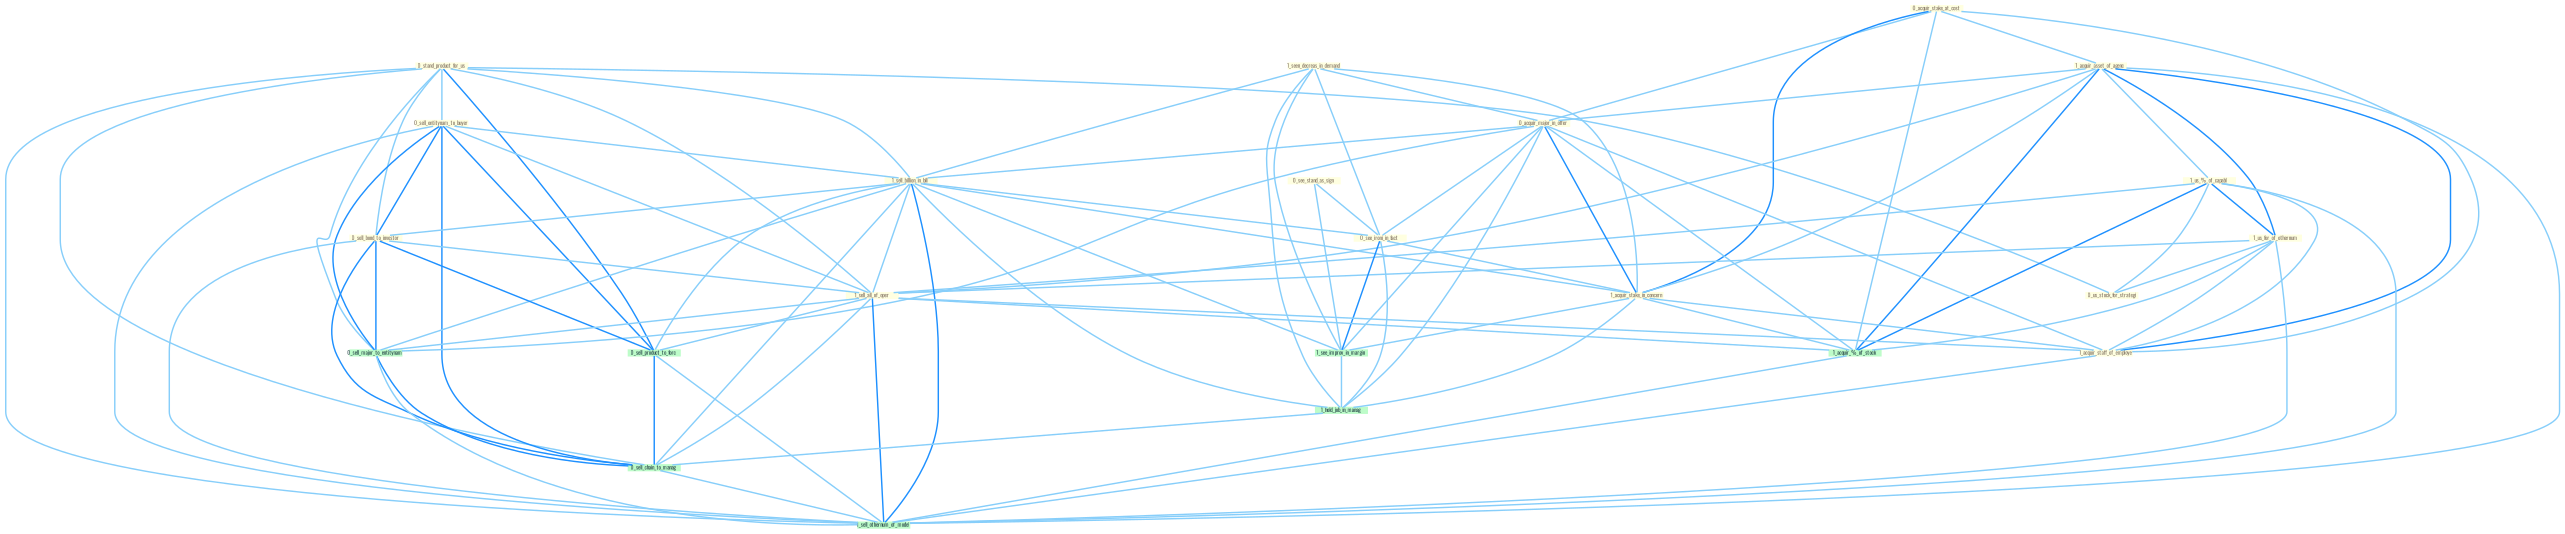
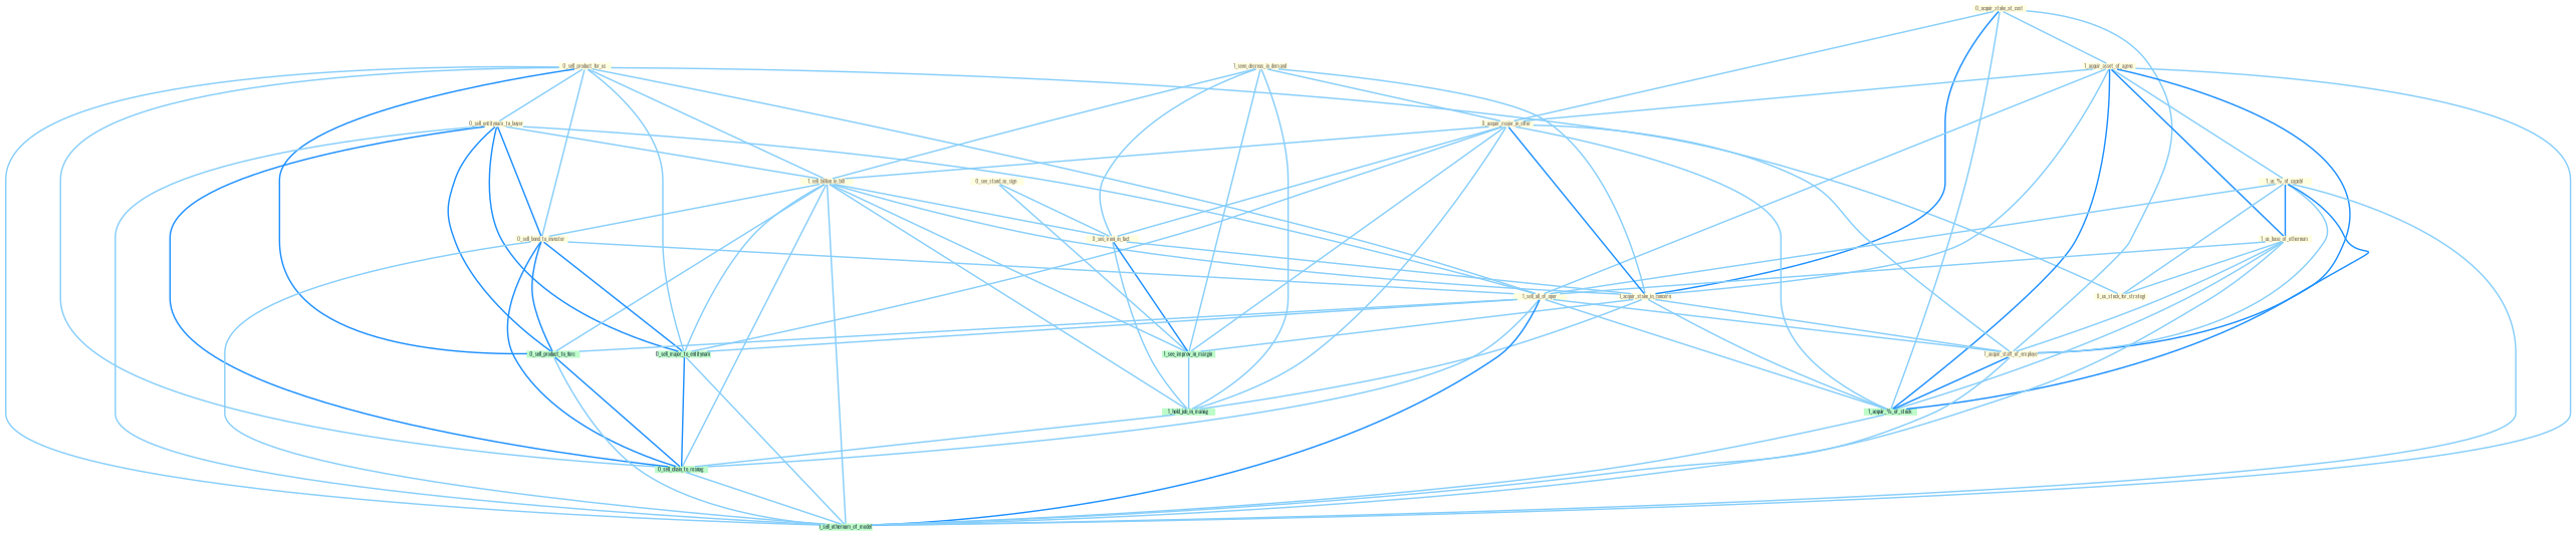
  graph {
    fontname=Oswald
    node [color="#ffffe0" fixedsize=true fontcolor="#8b7d6b" fontname=Oswald fontsize=4 shape=polygon style=filled]
    edge [color="#87cefa" fontname=Oswald w=1]
-   "0_sell_product_for_us " [height=.06 width=.5 label="0_stand_product_for_us"]
+   "0_sell_product_for_us " [height=.06 width=.5]
    "0_acquir_stake_at_cost " [height=.06 width=.5]
    "1_acquir_asset_of_agenc " [height=.06 width=.5]
    "1_us_%_of_capabl " [height=.06 width=.5]
-   "1_us_base_of_othernum " [height=.06 width=.5 label="1_us_for_of_othernum"]
+   "1_us_base_of_othernum " [height=.06 width=.5]
    "0_sell_entitynam_to_buyer " [height=.06 width=.5]
    "1_seen_decreas_in_demand " [height=.06 width=.5]
    "0_acquir_major_in_offer " [height=.06 width=.5]
    "1_sell_billion_in_bill " [height=.06 width=.5]
    "0_see_stand_as_sign " [height=.06 width=.5]
    "0_see_ironi_in_fact " [height=.06 width=.5]
    "0_sell_bond_to_investor " [height=.06 width=.5]
    "1_acquir_stake_in_concern " [height=.06 width=.5]
    n14 [height=.06 label="0_us_stock_for_strategi" width=.5]
    "1_sell_all_of_oper " [height=.06 width=.5]
    "1_acquir_staff_of_employe " [height=.06 width=.5]
    "0_sell_product_to_forc " [color="#BDFCC9" fontcolor="#2f4f4f" height=.06 width=.5]
    "0_sell_major_to_entitynam " [color="#BDFCC9" fontcolor="#2f4f4f" height=.06 width=.5]
    "0_sell_chain_to_manag " [color="#BDFCC9" fontcolor="#2f4f4f" height=.06 width=.5]
    "1_sell_othernum_of_model " [color="#BDFCC9" fontcolor="#2f4f4f" height=.06 width=.5]
    "1_acquir_%_of_stock " [color="#BDFCC9" fontcolor="#2f4f4f" height=.06 width=.5]
    "1_see_improv_in_margin " [color="#BDFCC9" fontcolor="#2f4f4f" height=.06 width=.5]
    "1_hold_job_in_manag " [color="#BDFCC9" fontcolor="#2f4f4f" height=.06 width=.5]
    subgraph sub_1 {
      "0_sell_product_for_us "
      "0_acquir_stake_at_cost "
      "1_acquir_asset_of_agenc "
      "1_us_%_of_capabl "
      "1_us_base_of_othernum "
      "0_sell_entitynam_to_buyer "
      "1_seen_decreas_in_demand "
      "0_acquir_major_in_offer "
      "1_sell_billion_in_bill "
      "0_see_stand_as_sign "
      "0_see_ironi_in_fact "
      "0_sell_bond_to_investor "
      "1_acquir_stake_in_concern "
      n14
      "1_sell_all_of_oper "
      "1_acquir_staff_of_employe "
    }
    subgraph sub_2 {
    }
    "0_sell_product_for_us " -- "0_sell_entitynam_to_buyer "
    "0_sell_product_for_us " -- "1_sell_billion_in_bill "
    "0_sell_product_for_us " -- "0_sell_bond_to_investor "
    "0_sell_product_for_us " -- n14
    "0_sell_product_for_us " -- "1_sell_all_of_oper "
    "0_sell_product_for_us " -- "0_sell_product_to_forc " [color="#1e90ff" w=2]
    "0_sell_product_for_us " -- "0_sell_major_to_entitynam "
    "0_sell_product_for_us " -- "0_sell_chain_to_manag "
    "0_sell_product_for_us " -- "1_sell_othernum_of_model "
    "0_acquir_stake_at_cost " -- "1_acquir_asset_of_agenc "
    "0_acquir_stake_at_cost " -- "0_acquir_major_in_offer "
    "0_acquir_stake_at_cost " -- "1_acquir_stake_in_concern " [color="#1e90ff" w=2]
    "0_acquir_stake_at_cost " -- "1_acquir_staff_of_employe "
    "0_acquir_stake_at_cost " -- "1_acquir_%_of_stock "
    "1_acquir_asset_of_agenc " -- "1_us_%_of_capabl "
    "1_acquir_asset_of_agenc " -- "1_us_base_of_othernum " [color="#1e90ff"]
    "1_acquir_asset_of_agenc " -- "0_acquir_major_in_offer "
    "1_acquir_asset_of_agenc " -- "1_acquir_stake_in_concern "
    "1_acquir_asset_of_agenc " -- "1_sell_all_of_oper "
    "1_acquir_asset_of_agenc " -- "1_acquir_staff_of_employe " [color="#1e90ff" w=2]
    "1_acquir_asset_of_agenc " -- "1_sell_othernum_of_model "
    "1_acquir_asset_of_agenc " -- "1_acquir_%_of_stock " [color="#1e90ff" w=2]
    "1_us_%_of_capabl " -- "1_us_base_of_othernum " [color="#1e90ff" w=2]
    "1_us_%_of_capabl " -- n14
    "1_us_%_of_capabl " -- "1_sell_all_of_oper "
    "1_us_%_of_capabl " -- "1_acquir_staff_of_employe "
    "1_us_%_of_capabl " -- "1_sell_othernum_of_model "
    "1_us_%_of_capabl " -- "1_acquir_%_of_stock " [color="#1e90ff" w=2]
    "1_us_base_of_othernum " -- n14
    "1_us_base_of_othernum " -- "1_sell_all_of_oper "
    "1_us_base_of_othernum " -- "1_acquir_staff_of_employe "
    "1_us_base_of_othernum " -- "1_sell_othernum_of_model "
    "1_us_base_of_othernum " -- "1_acquir_%_of_stock "
    "0_sell_entitynam_to_buyer " -- "1_sell_billion_in_bill "
    "0_sell_entitynam_to_buyer " -- "0_sell_bond_to_investor " [color="#1e90ff" w=2]
    "0_sell_entitynam_to_buyer " -- "1_sell_all_of_oper "
    "0_sell_entitynam_to_buyer " -- "0_sell_product_to_forc " [color="#1e90ff" w=2]
    "0_sell_entitynam_to_buyer " -- "0_sell_major_to_entitynam " [color="#1e90ff" w=2]
    "0_sell_entitynam_to_buyer " -- "0_sell_chain_to_manag " [color="#1e90ff" w=2]
    "0_sell_entitynam_to_buyer " -- "1_sell_othernum_of_model "
    "1_seen_decreas_in_demand " -- "0_acquir_major_in_offer "
    "1_seen_decreas_in_demand " -- "1_sell_billion_in_bill "
    "1_seen_decreas_in_demand " -- "0_see_ironi_in_fact "
    "1_seen_decreas_in_demand " -- "1_acquir_stake_in_concern "
    "1_seen_decreas_in_demand " -- "1_see_improv_in_margin "
    "1_seen_decreas_in_demand " -- "1_hold_job_in_manag "
    "0_acquir_major_in_offer " -- "1_sell_billion_in_bill "
    "0_acquir_major_in_offer " -- "0_see_ironi_in_fact "
    "0_acquir_major_in_offer " -- "1_acquir_stake_in_concern " [color="#1e90ff" w=2]
    "0_acquir_major_in_offer " -- "1_acquir_staff_of_employe "
    "0_acquir_major_in_offer " -- "0_sell_major_to_entitynam "
    "0_acquir_major_in_offer " -- "1_acquir_%_of_stock "
    "0_acquir_major_in_offer " -- "1_see_improv_in_margin "
    "0_acquir_major_in_offer " -- "1_hold_job_in_manag "
    "1_sell_billion_in_bill " -- "0_see_ironi_in_fact "
    "1_sell_billion_in_bill " -- "0_sell_bond_to_investor "
    "1_sell_billion_in_bill " -- "1_acquir_stake_in_concern "
-   "1_sell_billion_in_bill " -- "1_sell_all_of_oper "
    "1_sell_billion_in_bill " -- "0_sell_product_to_forc "
    "1_sell_billion_in_bill " -- "0_sell_major_to_entitynam "
    "1_sell_billion_in_bill " -- "0_sell_chain_to_manag "
-   "1_sell_billion_in_bill " -- "1_sell_othernum_of_model " [color="#1e90ff"]
+   "1_sell_billion_in_bill " -- "1_sell_othernum_of_model "
    "1_sell_billion_in_bill " -- "1_see_improv_in_margin "
    "1_sell_billion_in_bill " -- "1_hold_job_in_manag "
    "0_see_stand_as_sign " -- "0_see_ironi_in_fact "
    "0_see_stand_as_sign " -- "1_see_improv_in_margin "
    "0_see_ironi_in_fact " -- "1_acquir_stake_in_concern "
    "0_see_ironi_in_fact " -- "1_see_improv_in_margin " [color="#1e90ff" w=2]
    "0_see_ironi_in_fact " -- "1_hold_job_in_manag "
    "0_sell_bond_to_investor " -- "1_sell_all_of_oper "
    "0_sell_bond_to_investor " -- "0_sell_product_to_forc " [color="#1e90ff" w=2]
    "0_sell_bond_to_investor " -- "0_sell_major_to_entitynam " [color="#1e90ff" w=2]
    "0_sell_bond_to_investor " -- "0_sell_chain_to_manag " [color="#1e90ff" w=2]
    "0_sell_bond_to_investor " -- "1_sell_othernum_of_model "
    "1_acquir_stake_in_concern " -- "1_acquir_staff_of_employe "
    "1_acquir_stake_in_concern " -- "1_acquir_%_of_stock "
    "1_acquir_stake_in_concern " -- "1_see_improv_in_margin "
    "1_acquir_stake_in_concern " -- "1_hold_job_in_manag "
    "1_sell_all_of_oper " -- "1_acquir_staff_of_employe "
    "1_sell_all_of_oper " -- "0_sell_product_to_forc "
    "1_sell_all_of_oper " -- "0_sell_major_to_entitynam "
    "1_sell_all_of_oper " -- "0_sell_chain_to_manag "
    "1_sell_all_of_oper " -- "1_sell_othernum_of_model " [color="#1e90ff" w=2]
    "1_sell_all_of_oper " -- "1_acquir_%_of_stock "
    "1_acquir_staff_of_employe " -- "1_sell_othernum_of_model "
+   "1_acquir_staff_of_employe " -- "1_acquir_%_of_stock " [color="#1e90ff" w=2]
    "0_sell_product_to_forc " -- "0_sell_chain_to_manag " [color="#1e90ff" w=2]
    "0_sell_product_to_forc " -- "1_sell_othernum_of_model "
    "0_sell_major_to_entitynam " -- "0_sell_chain_to_manag " [color="#1e90ff" w=2]
    "0_sell_major_to_entitynam " -- "1_sell_othernum_of_model "
    "0_sell_chain_to_manag " -- "1_sell_othernum_of_model "
    "1_acquir_%_of_stock " -- "1_sell_othernum_of_model "
    "1_see_improv_in_margin " -- "1_hold_job_in_manag "
    "1_hold_job_in_manag " -- "0_sell_chain_to_manag "
  }
